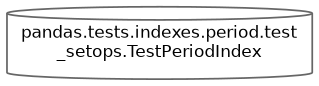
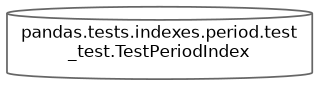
  digraph {
    rankdir=LR
-   n1 [color=grey40 fillcolor=white fontname=Helvetica fontsize=10 height=0.2 label="pandas.tests.indexes.period.test\l_setops.TestPeriodIndex" shape=cylinder style=filled width=0.4]
+   n1 [color=grey40 fillcolor=white fontname=Helvetica fontsize=10 height=0.2 label="pandas.tests.indexes.period.test\l_test.TestPeriodIndex" shape=cylinder style=filled width=0.4]
  }
